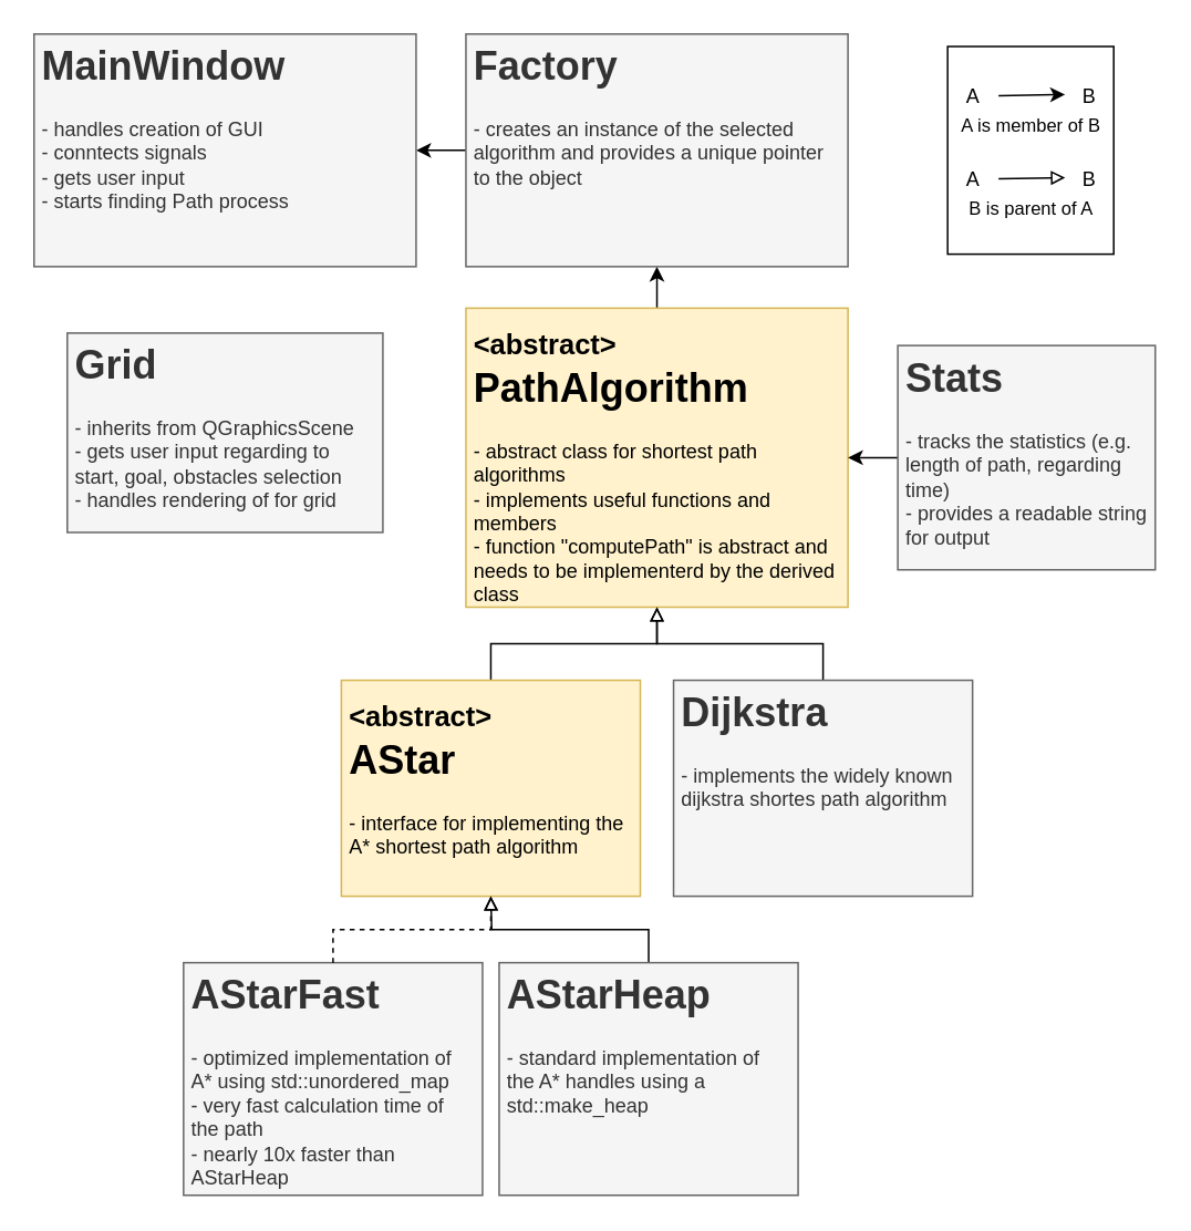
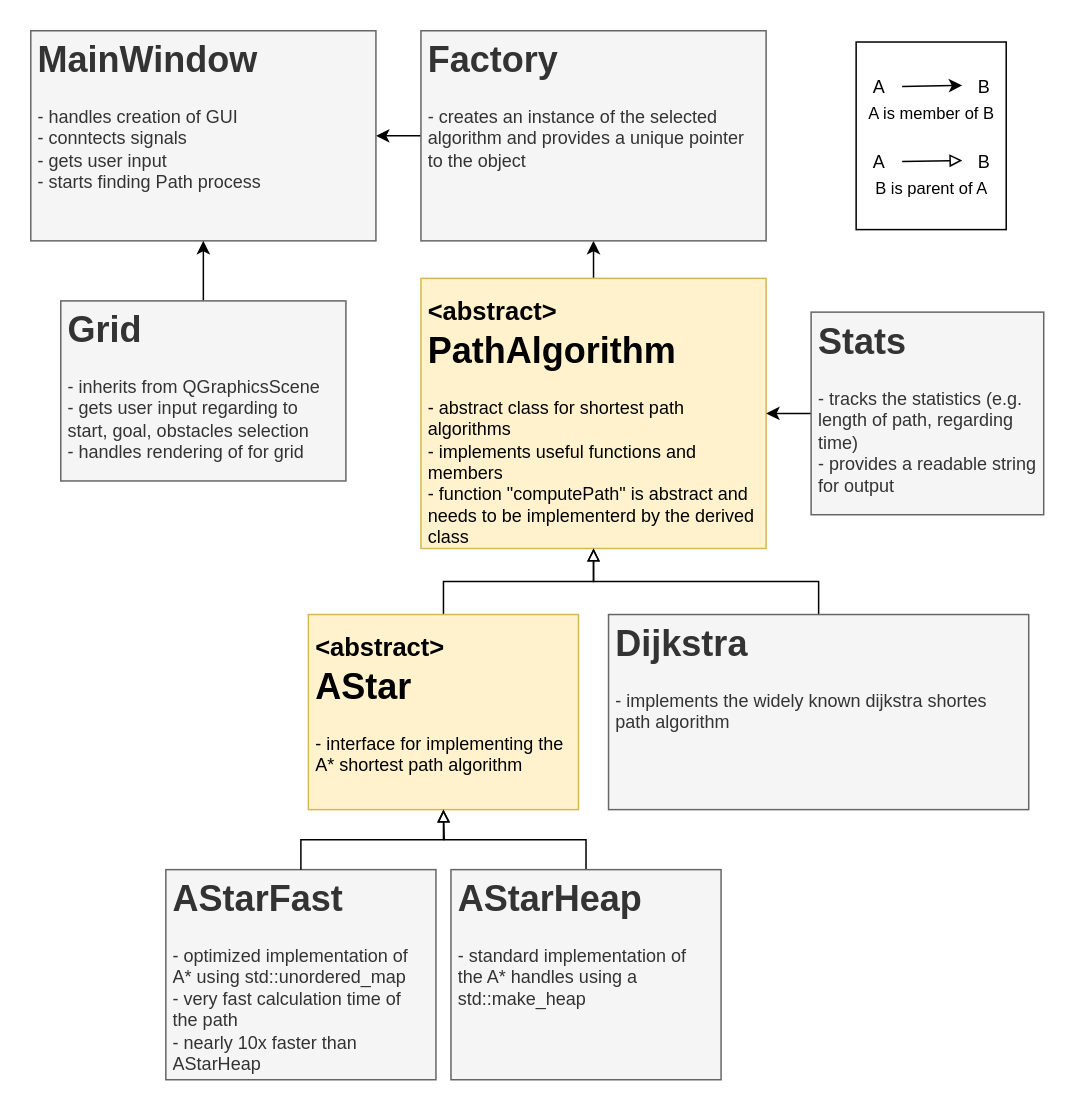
  <mxCell id="0" />
  <mxCell id="1" parent="0" />
  <mxCell id="2" style="edgeStyle=orthogonalEdgeStyle;rounded=0;orthogonalLoop=1;jettySize=auto;html=1;exitX=0.5;exitY=0;exitDx=0;exitDy=0;entryX=0.5;entryY=1;entryDx=0;entryDy=0;" parent="1" source="3" target="13" edge="1"><mxGeometry relative="1" as="geometry"><mxPoint x="110" y="361" as="targetPoint" /></mxGeometry></mxCell>
  <mxCell id="3" value="&lt;h1&gt;&lt;font style=&quot;font-size: 17px;&quot;&gt;&amp;lt;abstract&amp;gt;&lt;/font&gt;&lt;br&gt;PathAlgorithm&lt;br&gt;&lt;/h1&gt;&lt;p&gt;- abstract class for  shortest path algorithms&lt;br&gt;- implements useful functions and members&lt;br&gt;- function &quot;computePath&quot; is abstract and needs to be implementerd by the derived class&lt;br&gt;&lt;/p&gt;" style="text;html=1;strokeColor=#d6b656;fillColor=#fff2cc;spacing=5;spacingTop=-20;whiteSpace=wrap;overflow=hidden;rounded=0;connectable=1;allowArrows=1;snapToPoint=0;absoluteArcSize=0;glass=0;shadow=0;" parent="1" vertex="1"><mxGeometry x="280" y="185" width="230" height="180" as="geometry" /></mxCell>
  <mxCell id="4" value="" style="edgeStyle=orthogonalEdgeStyle;rounded=0;orthogonalLoop=1;jettySize=auto;html=1;exitX=0;exitY=0.5;exitDx=0;exitDy=0;entryX=1;entryY=0.5;entryDx=0;entryDy=0;" parent="1" source="13" target="5" edge="1"><mxGeometry relative="1" as="geometry" /></mxCell>
  <mxCell id="5" value="&lt;h1&gt;MainWindow&lt;/h1&gt;- handles creation of GUI&lt;br&gt;&lt;div&gt;- conntects signals&amp;nbsp;&lt;/div&gt;&lt;div&gt;- gets user input&lt;br&gt;&lt;/div&gt;- starts finding Path process" style="text;html=1;strokeColor=#666666;fillColor=#f5f5f5;spacing=5;spacingTop=-20;whiteSpace=wrap;overflow=hidden;rounded=0;connectable=1;allowArrows=1;snapToPoint=0;absoluteArcSize=0;glass=0;shadow=0;fontColor=#333333;" parent="1" vertex="1"><mxGeometry x="20" y="20" width="230" height="140" as="geometry" /></mxCell>
  <mxCell id="6" style="edgeStyle=orthogonalEdgeStyle;rounded=0;orthogonalLoop=1;jettySize=auto;html=1;exitX=0.5;exitY=0;exitDx=0;exitDy=0;entryX=0.5;entryY=1;entryDx=0;entryDy=0;endArrow=block;endFill=0;" edge="1" parent="1" source="7" target="3"><mxGeometry relative="1" as="geometry" /></mxCell>
  <mxCell id="7" value="&lt;div&gt;&lt;h1&gt;&lt;font style=&quot;font-size: 17px;&quot;&gt;&amp;lt;abstract&amp;gt;&lt;br&gt;&lt;/font&gt;AStar&lt;/h1&gt;&lt;/div&gt;&lt;div&gt;- interface for implementing the A* shortest path algorithm&lt;br&gt;&lt;/div&gt;" style="text;html=1;strokeColor=#d6b656;fillColor=#fff2cc;spacing=5;spacingTop=-20;whiteSpace=wrap;overflow=hidden;rounded=0;connectable=1;allowArrows=1;snapToPoint=0;absoluteArcSize=0;glass=0;shadow=0;" parent="1" vertex="1"><mxGeometry x="205" y="409" width="180" height="130" as="geometry" /></mxCell>
  <mxCell id="8" style="edgeStyle=orthogonalEdgeStyle;rounded=0;orthogonalLoop=1;jettySize=auto;html=1;exitX=0.5;exitY=0;exitDx=0;exitDy=0;entryX=0.5;entryY=1;entryDx=0;entryDy=0;endArrow=block;endFill=0;" edge="1" parent="1" source="9" target="3"><mxGeometry relative="1" as="geometry"><mxPoint x="400" y="370" as="targetPoint" /></mxGeometry></mxCell>
- <mxCell id="9" value="&lt;h1&gt;Dijkstra&lt;br&gt;&lt;/h1&gt;&lt;div&gt;- implements the widely known dijkstra shortes path algorithm&lt;br&gt;&lt;/div&gt;" style="text;html=1;strokeColor=#666666;fillColor=#f5f5f5;spacing=5;spacingTop=-20;whiteSpace=wrap;overflow=hidden;rounded=0;fontColor=#333333;connectable=1;allowArrows=1;snapToPoint=0;absoluteArcSize=0;glass=0;shadow=0;" parent="1" vertex="1"><mxGeometry x="405" y="409" width="180" height="130" as="geometry" /></mxCell>
+ <mxCell id="9" value="&lt;h1&gt;Dijkstra&lt;br&gt;&lt;/h1&gt;&lt;div&gt;- implements the widely known dijkstra shortes path algorithm&lt;br&gt;&lt;/div&gt;" style="text;html=1;strokeColor=#666666;fillColor=#f5f5f5;spacing=5;spacingTop=-20;whiteSpace=wrap;overflow=hidden;rounded=0;fontColor=#333333;connectable=1;allowArrows=1;snapToPoint=0;absoluteArcSize=0;glass=0;shadow=0;" parent="1" vertex="1"><mxGeometry x="405" y="409" width="280" height="130" as="geometry" /></mxCell>
  <mxCell id="10" value="&lt;h1&gt;AStarFast&lt;/h1&gt;&lt;div&gt;- optimized implementation of A* using std::unordered_map&lt;/div&gt;&lt;div&gt;- very fast calculation time of the path &lt;br&gt;&lt;/div&gt;&lt;div&gt;- nearly 10x faster than AStarHeap&lt;br&gt;&lt;/div&gt;" style="text;html=1;strokeColor=#666666;fillColor=#f5f5f5;spacing=5;spacingTop=-20;whiteSpace=wrap;overflow=hidden;rounded=0;fontColor=#333333;connectable=1;allowArrows=1;snapToPoint=0;absoluteArcSize=0;glass=0;shadow=0;" parent="1" vertex="1"><mxGeometry x="110" y="579" width="180" height="140" as="geometry" /></mxCell>
  <mxCell id="11" style="edgeStyle=orthogonalEdgeStyle;rounded=0;orthogonalLoop=1;jettySize=auto;html=1;exitX=0.5;exitY=0;exitDx=0;exitDy=0;endArrow=block;endFill=0;" edge="1" parent="1" source="12"><mxGeometry relative="1" as="geometry"><mxPoint x="295" y="539" as="targetPoint" /></mxGeometry></mxCell>
  <mxCell id="12" value="&lt;h1&gt;AStarHeap&lt;/h1&gt;&lt;div&gt;- standard implementation of the A* handles using a std::make_heap&lt;br&gt;&lt;/div&gt;" style="text;html=1;strokeColor=#666666;fillColor=#f5f5f5;spacing=5;spacingTop=-20;whiteSpace=wrap;overflow=hidden;rounded=0;fontColor=#333333;connectable=1;allowArrows=1;snapToPoint=0;absoluteArcSize=0;glass=0;shadow=0;" parent="1" vertex="1"><mxGeometry x="300" y="579" width="180" height="140" as="geometry" /></mxCell>
  <mxCell id="13" value="&lt;h1&gt;Factory&lt;/h1&gt;&lt;div&gt;- creates an instance of the selected algorithm and provides a unique pointer to the object&lt;br&gt;&lt;/div&gt;" style="text;html=1;strokeColor=#666666;fillColor=#f5f5f5;spacing=5;spacingTop=-20;whiteSpace=wrap;overflow=hidden;rounded=0;fontColor=#333333;connectable=1;allowArrows=1;snapToPoint=0;absoluteArcSize=0;glass=0;shadow=0;" parent="1" vertex="1"><mxGeometry x="280" y="20" width="230" height="140" as="geometry" /></mxCell>
+ <mxCell id="14" style="edgeStyle=orthogonalEdgeStyle;rounded=0;orthogonalLoop=1;jettySize=auto;html=1;exitX=0.5;exitY=0;exitDx=0;exitDy=0;entryX=0.5;entryY=1;entryDx=0;entryDy=0;" parent="1" source="15" target="5" edge="1"><mxGeometry relative="1" as="geometry" /></mxCell>
  <mxCell id="15" value="&lt;h1&gt;Grid&lt;/h1&gt;&lt;div&gt;- inherits from QGraphicsScene&lt;/div&gt;&lt;div&gt;- gets user input regarding to start, goal, obstacles selection&lt;br&gt;&lt;/div&gt;&lt;div&gt;- handles rendering of for grid&lt;br&gt;&lt;/div&gt;" style="text;html=1;strokeColor=#666666;fillColor=#f5f5f5;spacing=5;spacingTop=-20;whiteSpace=wrap;overflow=hidden;rounded=0;fontColor=#333333;" parent="1" vertex="1"><mxGeometry x="40" y="200" width="190" height="120" as="geometry" /></mxCell>
  <mxCell id="16" style="edgeStyle=orthogonalEdgeStyle;rounded=0;orthogonalLoop=1;jettySize=auto;html=1;exitX=0;exitY=0.5;exitDx=0;exitDy=0;entryX=1;entryY=0.5;entryDx=0;entryDy=0;" parent="1" source="17" target="3" edge="1"><mxGeometry relative="1" as="geometry" /></mxCell>
  <mxCell id="17" value="&lt;h1&gt;Stats&lt;/h1&gt;&lt;div&gt;- tracks the statistics (e.g. length of path, regarding time)&lt;/div&gt;&lt;div&gt;- provides a readable string for output&lt;br&gt;&lt;/div&gt;" style="text;html=1;strokeColor=#666666;fillColor=#f5f5f5;spacing=5;spacingTop=-20;whiteSpace=wrap;overflow=hidden;rounded=0;fontColor=#333333;" parent="1" vertex="1"><mxGeometry x="540" y="207.5" width="155" height="135" as="geometry" /></mxCell>
- <mxCell id="18" style="edgeStyle=orthogonalEdgeStyle;rounded=0;orthogonalLoop=1;jettySize=auto;html=1;exitX=0.5;exitY=0;exitDx=0;exitDy=0;entryX=0.5;entryY=1;entryDx=0;entryDy=0;endArrow=block;endFill=0;dashed=1;" edge="1" parent="1" source="10" target="7"><mxGeometry relative="1" as="geometry" /></mxCell>
+ <mxCell id="18" style="edgeStyle=orthogonalEdgeStyle;rounded=0;orthogonalLoop=1;jettySize=auto;html=1;exitX=0.5;exitY=0;exitDx=0;exitDy=0;entryX=0.5;entryY=1;entryDx=0;entryDy=0;endArrow=block;endFill=0;" edge="1" parent="1" source="10" target="7"><mxGeometry relative="1" as="geometry" /></mxCell>
  <mxCell id="19" value="" style="endArrow=classic;html=1;rounded=0;entryX=0.025;entryY=0.464;entryDx=0;entryDy=0;entryPerimeter=0;exitX=1.021;exitY=0.488;exitDx=0;exitDy=0;exitPerimeter=0;" edge="1" parent="1" source="21" target="22"><mxGeometry width="50" height="50" relative="1" as="geometry"><mxPoint x="600" y="54.5" as="sourcePoint" /><mxPoint x="640" y="54.5" as="targetPoint" /></mxGeometry></mxCell>
  <mxCell id="20" value="A is member of B" style="edgeLabel;html=1;align=center;verticalAlign=middle;resizable=0;points=[];" vertex="1" connectable="0" parent="19"><mxGeometry x="-0.247" y="-5" relative="1" as="geometry"><mxPoint x="4" y="13" as="offset" /></mxGeometry></mxCell>
  <mxCell id="21" value="A" style="text;html=1;align=center;verticalAlign=middle;resizable=0;points=[];autosize=1;strokeColor=none;fillColor=none;" vertex="1" parent="1"><mxGeometry x="570" y="42.5" width="30" height="30" as="geometry" /></mxCell>
  <mxCell id="22" value="B" style="text;html=1;align=center;verticalAlign=middle;resizable=0;points=[];autosize=1;strokeColor=none;fillColor=none;" vertex="1" parent="1"><mxGeometry x="640" y="42.5" width="30" height="30" as="geometry" /></mxCell>
  <mxCell id="23" value="" style="endArrow=block;html=1;rounded=0;entryX=0.025;entryY=0.464;entryDx=0;entryDy=0;entryPerimeter=0;exitX=1.021;exitY=0.488;exitDx=0;exitDy=0;exitPerimeter=0;endFill=0;" edge="1" parent="1" source="25" target="26"><mxGeometry width="50" height="50" relative="1" as="geometry"><mxPoint x="600" y="104.5" as="sourcePoint" /><mxPoint x="640" y="104.5" as="targetPoint" /></mxGeometry></mxCell>
  <mxCell id="24" value="B is parent of A" style="edgeLabel;html=1;align=center;verticalAlign=middle;resizable=0;points=[];" vertex="1" connectable="0" parent="23"><mxGeometry x="-0.247" y="-5" relative="1" as="geometry"><mxPoint x="4" y="13" as="offset" /></mxGeometry></mxCell>
  <mxCell id="25" value="A" style="text;html=1;align=center;verticalAlign=middle;resizable=0;points=[];autosize=1;strokeColor=none;fillColor=none;" vertex="1" parent="1"><mxGeometry x="570" y="92.5" width="30" height="30" as="geometry" /></mxCell>
  <mxCell id="26" value="B" style="text;html=1;align=center;verticalAlign=middle;resizable=0;points=[];autosize=1;strokeColor=none;fillColor=none;" vertex="1" parent="1"><mxGeometry x="640" y="92.5" width="30" height="30" as="geometry" /></mxCell>
  <mxCell id="27" value="" style="rounded=0;whiteSpace=wrap;html=1;fillColor=none;" vertex="1" parent="1"><mxGeometry x="570" y="27.5" width="100" height="125" as="geometry" /></mxCell>
